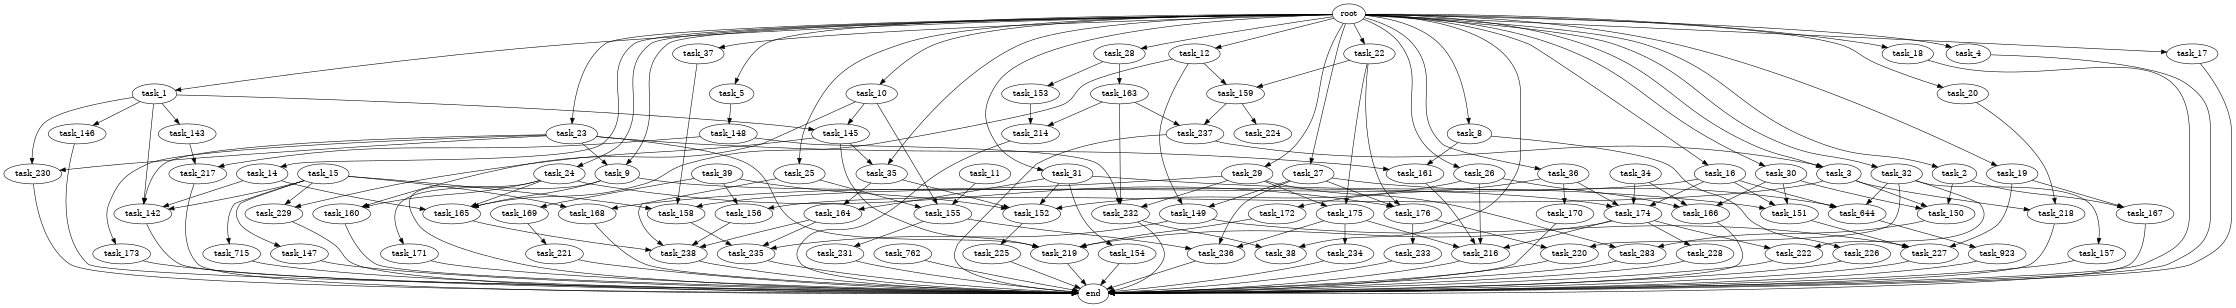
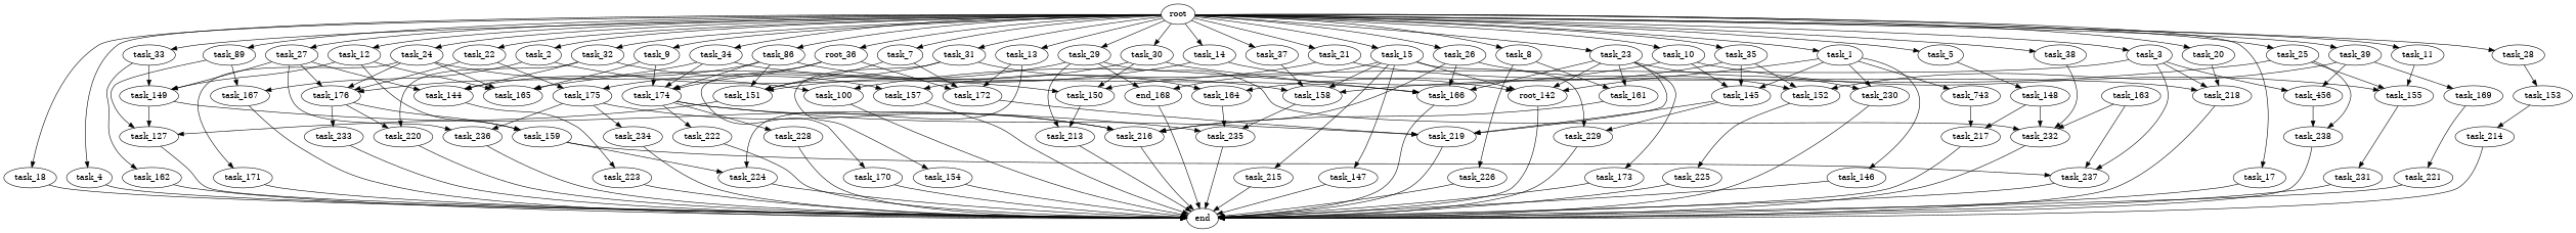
  digraph {
    task_217
    end
    task_12
    task_165
    task_159
    task_149
    task_238
    task_237
    task_224
-   task_227
+   task_227 [label=task_127]
    task_235
    task_152
    task_225
-   task_160
-   task_36
+   task_160 [label=task_100]
+   task_36 [label=root_36]
    task_172
    task_174
    task_170
    task_219
    task_216
    task_228
    task_222
    task_148
    task_232
-   task_19
+   task_19 [label=task_89]
    task_167
    root
    task_10
    task_18
    task_4
+   task_33
    task_22
    task_15
    task_5
    task_14
+   task_21
    task_38
-   task_16
+   task_16 [label=task_86]
+   task_7
    task_24
    task_26
    task_17
    task_30
    task_39
    task_27
    task_31
    task_2
    task_35
    task_3
    task_29
    task_28
    task_23
    task_32
    task_20
    task_9
    task_37
    task_1
    task_34
    task_25
    task_8
+   task_13
    task_11
    task_155
    task_145
-   task_162 [label=task_762]
+   task_162
    task_176
    task_175
-   task_168
+   task_168 [label=end_168]
    task_147
    task_158
    task_229
-   task_215 [label=task_715]
-   task_142
+   task_215
+   task_142 [label=root_142]
    task_218
    task_157
-   task_144 [label=task_644]
+   task_144
    task_151
    task_171
    task_166
    task_150
    task_169
-   task_156
+   task_156 [label=task_456]
    task_236
    task_154
    task_164
-   task_213 [label=task_283]
+   task_213
    task_153
    task_163
    task_161
    task_230
    task_173
    task_220
    task_146
-   task_143
+   task_143 [label=task_743]
    task_226
-   task_223 [label=task_923]
+   task_223
    task_231
    task_234
    task_233
    task_221
    task_214
    task_217 -> end
    task_12 -> task_165
    task_12 -> task_159
    task_12 -> task_149
-   task_165 -> task_238
    task_159 -> task_237
    task_159 -> task_224
    task_149 -> task_227
    task_149 -> task_235
    task_238 -> end
    task_237 -> end
-   task_9 -> end
+   task_224 -> end
    task_227 -> end
    task_235 -> end
    task_152 -> task_225
    task_225 -> end
    task_160 -> end
    task_36 -> task_172
    task_36 -> task_174
    task_36 -> task_170
    task_172 -> task_219
    task_174 -> task_219
    task_174 -> task_216
    task_174 -> task_228
    task_174 -> task_222
    task_170 -> end
    task_219 -> end
    task_216 -> end
    task_228 -> end
    task_222 -> end
    task_148 -> task_217
    task_148 -> task_232
    task_232 -> end
    task_19 -> task_227
    task_19 -> task_167
    task_167 -> end
    root -> task_12
    root -> task_36
    root -> task_19
    root -> task_10
    root -> task_18
    root -> task_4
+   root -> task_33
    root -> task_22
+   root -> task_15
    root -> task_5
    root -> task_14
+   root -> task_21
    root -> task_38
    root -> task_16
+   root -> task_7
    root -> task_24
    root -> task_26
    root -> task_17
    root -> task_30
+   root -> task_39
    root -> task_27
    root -> task_31
    root -> task_2
    root -> task_35
    root -> task_3
    root -> task_29
    root -> task_28
    root -> task_23
    root -> task_32
    root -> task_20
    root -> task_9
    root -> task_37
    root -> task_1
+   root -> task_34
    root -> task_25
    root -> task_8
+   root -> task_13
+   root -> task_11
    task_10 -> task_160
    task_10 -> task_155
    task_10 -> task_145
    task_18 -> end
    task_4 -> end
-   task_22 -> task_159
+   task_33 -> task_149
+   task_33 -> task_162
+   task_176 -> task_159
    task_22 -> task_176
    task_22 -> task_175
    task_15 -> task_168
    task_15 -> task_147
    task_15 -> task_158
    task_15 -> task_229
    task_15 -> task_215
    task_15 -> task_142
    task_5 -> task_148
    task_14 -> task_165
    task_14 -> task_142
-   task_232 -> task_38
+   task_21 -> task_218
+   task_21 -> task_157
+   task_38 -> task_232
    task_16 -> task_174
    task_16 -> task_158
    task_16 -> task_144
    task_16 -> task_151
+   task_7 -> task_172
+   task_7 -> task_151
    task_24 -> task_165
    task_24 -> task_160
    task_24 -> task_176
    task_24 -> task_171
    task_26 -> task_152
    task_26 -> task_216
    task_26 -> task_166
    task_17 -> end
    task_30 -> task_151
    task_30 -> task_166
    task_30 -> task_150
    task_39 -> task_152
    task_39 -> task_169
    task_39 -> task_156
    task_27 -> task_149
    task_27 -> task_176
    task_27 -> task_144
    task_27 -> task_236
-   task_31 -> task_152
    task_31 -> task_151
    task_31 -> task_154
    task_31 -> task_164
    task_2 -> task_167
    task_2 -> task_150
    task_35 -> task_152
-   task_145 -> task_35
+   task_35 -> task_145
    task_35 -> task_164
-   task_237 -> task_3
+   task_3 -> task_237
    task_3 -> task_218
    task_3 -> task_150
    task_3 -> task_156
    task_29 -> task_232
    task_29 -> task_175
    task_29 -> task_168
    task_29 -> task_213
    task_28 -> task_153
-   task_28 -> task_163
    task_23 -> task_219
    task_23 -> task_142
-   task_23 -> task_9
+   task_23 -> task_166
    task_23 -> task_161
    task_23 -> task_230
    task_23 -> task_173
-   task_32 -> task_222
    task_32 -> task_157
    task_32 -> task_144
    task_32 -> task_220
    task_20 -> task_218
    task_9 -> task_165
    task_9 -> task_174
    task_37 -> task_158
    task_1 -> task_145
    task_1 -> task_142
    task_1 -> task_230
    task_1 -> task_146
    task_1 -> task_143
    task_34 -> task_174
+   task_34 -> task_176
    task_34 -> task_166
    task_25 -> task_238
    task_25 -> task_155
+   task_25 -> task_158
    task_8 -> task_161
    task_8 -> task_226
+   task_13 -> task_224
+   task_13 -> task_172
    task_11 -> task_155
-   task_155 -> task_236
    task_155 -> task_231
    task_145 -> task_219
    task_145 -> task_229
    task_162 -> end
    task_176 -> task_220
    task_176 -> task_233
    task_175 -> task_216
    task_175 -> task_236
    task_175 -> task_234
    task_168 -> end
    task_147 -> end
    task_158 -> task_235
    task_229 -> end
    task_215 -> end
    task_142 -> end
    task_218 -> end
    task_157 -> end
    task_144 -> task_223
    task_151 -> task_227
    task_171 -> end
    task_166 -> end
    task_150 -> task_213
    task_169 -> task_221
    task_156 -> task_238
    task_236 -> end
    task_154 -> end
-   task_164 -> task_238
    task_164 -> task_235
    task_213 -> end
    task_153 -> task_214
    task_163 -> task_237
    task_163 -> task_232
-   task_163 -> task_214
    task_161 -> task_216
    task_230 -> end
    task_173 -> end
    task_220 -> end
    task_146 -> end
    task_143 -> task_217
    task_226 -> end
    task_223 -> end
    task_231 -> end
    task_234 -> end
    task_233 -> end
    task_221 -> end
    task_214 -> end
  }
